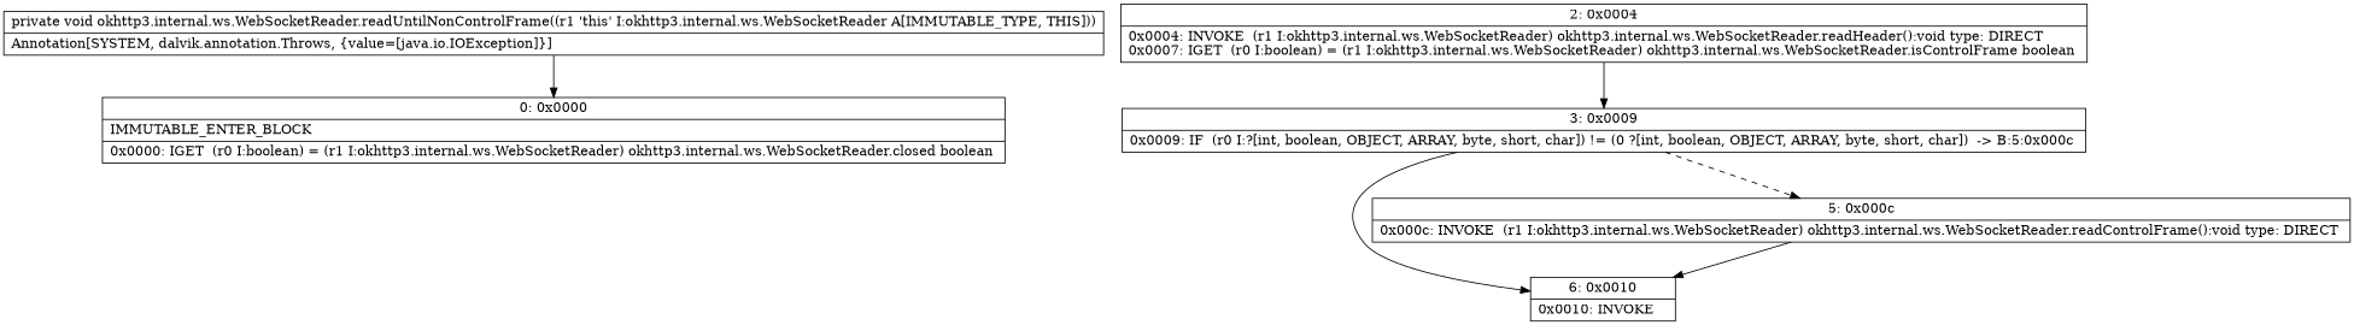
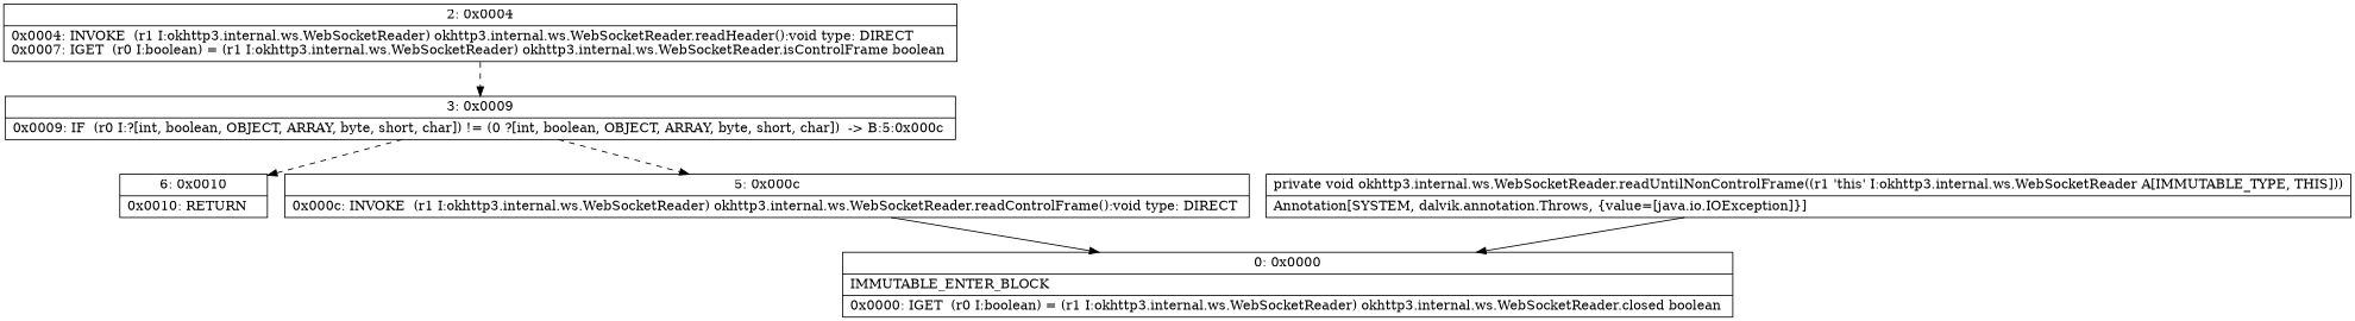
  digraph {
    node [shape=record]
    n1 [label="{0\:\ 0x0000|IMMUTABLE_ENTER_BLOCK\l|0x0000: IGET  (r0 I:boolean) = (r1 I:okhttp3.internal.ws.WebSocketReader) okhttp3.internal.ws.WebSocketReader.closed boolean \l}"]
    n2 [label="{2\:\ 0x0004|0x0004: INVOKE  (r1 I:okhttp3.internal.ws.WebSocketReader) okhttp3.internal.ws.WebSocketReader.readHeader():void type: DIRECT \l0x0007: IGET  (r0 I:boolean) = (r1 I:okhttp3.internal.ws.WebSocketReader) okhttp3.internal.ws.WebSocketReader.isControlFrame boolean \l}"]
    n3 [label="{3\:\ 0x0009|0x0009: IF  (r0 I:?[int, boolean, OBJECT, ARRAY, byte, short, char]) != (0 ?[int, boolean, OBJECT, ARRAY, byte, short, char])  \-\> B:5:0x000c \l}"]
-   n4 [label="{6\:\ 0x0010|0x0010: INVOKE   \l}"]
+   n4 [label="{6\:\ 0x0010|0x0010: RETURN   \l}"]
    n5 [label="{5\:\ 0x000c|0x000c: INVOKE  (r1 I:okhttp3.internal.ws.WebSocketReader) okhttp3.internal.ws.WebSocketReader.readControlFrame():void type: DIRECT \l}"]
    n6 [label="{private void okhttp3.internal.ws.WebSocketReader.readUntilNonControlFrame((r1 'this' I:okhttp3.internal.ws.WebSocketReader A[IMMUTABLE_TYPE, THIS]))  | Annotation[SYSTEM, dalvik.annotation.Throws, \{value=[java.io.IOException]\}]\l}"]
-   n2 -> n3
-   n3 -> n4 [style=solid]
+   n2 -> n3 [style=dashed]
+   n3 -> n4 [style=dashed]
    n3 -> n5 [style=dashed]
-   n5 -> n4
+   n5 -> n1
    n6 -> n1
  }
